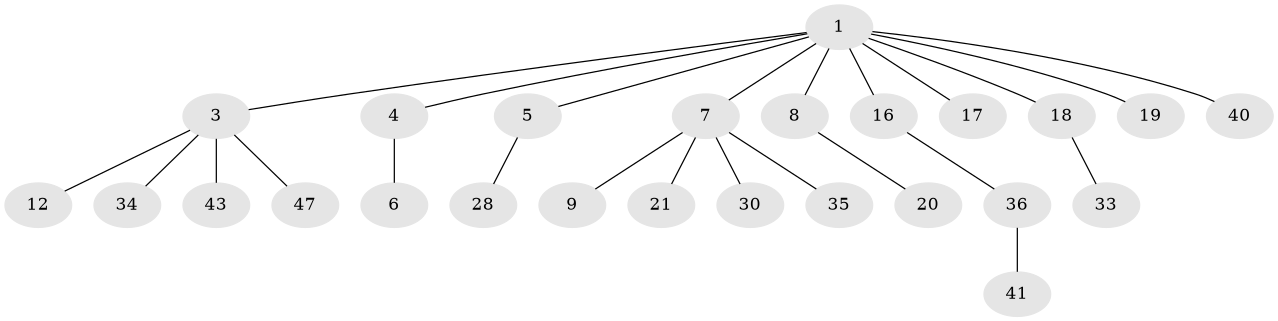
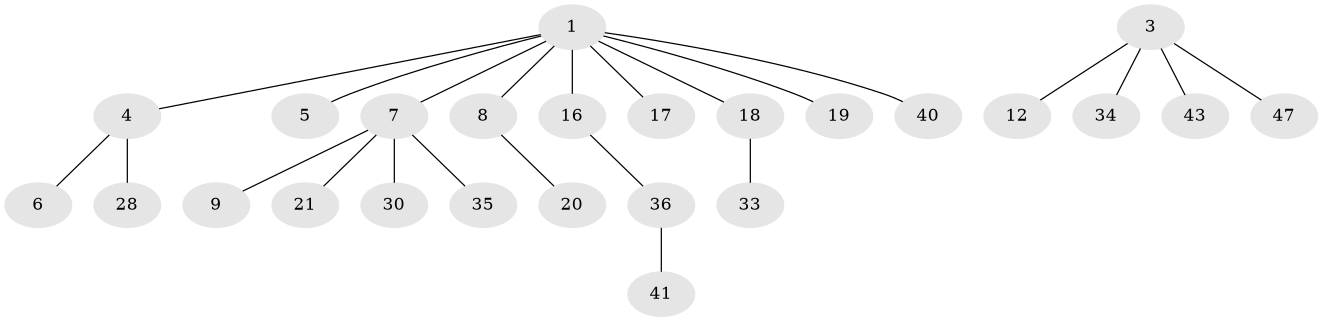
  graph {
    node [color=gray90 style=filled]
    1 [super="+2"]
    3 [super="+25+15"]
    4
    5
    7 [super="+32+14"]
    8 [super="+50+13"]
    16
    17 [super="+38"]
    18 [super="+26+27"]
    19 [super="+29"]
    40
    12 [super="+44"]
    34
    43
    47
    6
    28
    9 [super="+22+11"]
    21
    30
    35 [super="+48"]
    20
    36
    33 [super="+49"]
    41
-   1 -- 3
    1 -- 4
    1 -- 5
    1 -- 7
    1 -- 8
    1 -- 16
    1 -- 17
    1 -- 18
    1 -- 19
    1 -- 40
    3 -- 12
    3 -- 34
    3 -- 43
    3 -- 47
    4 -- 6
-   5 -- 28
+   4 -- 28
    7 -- 9
    7 -- 21
    7 -- 30
    7 -- 35
    8 -- 20
    16 -- 36
    18 -- 33
    36 -- 41
  }
